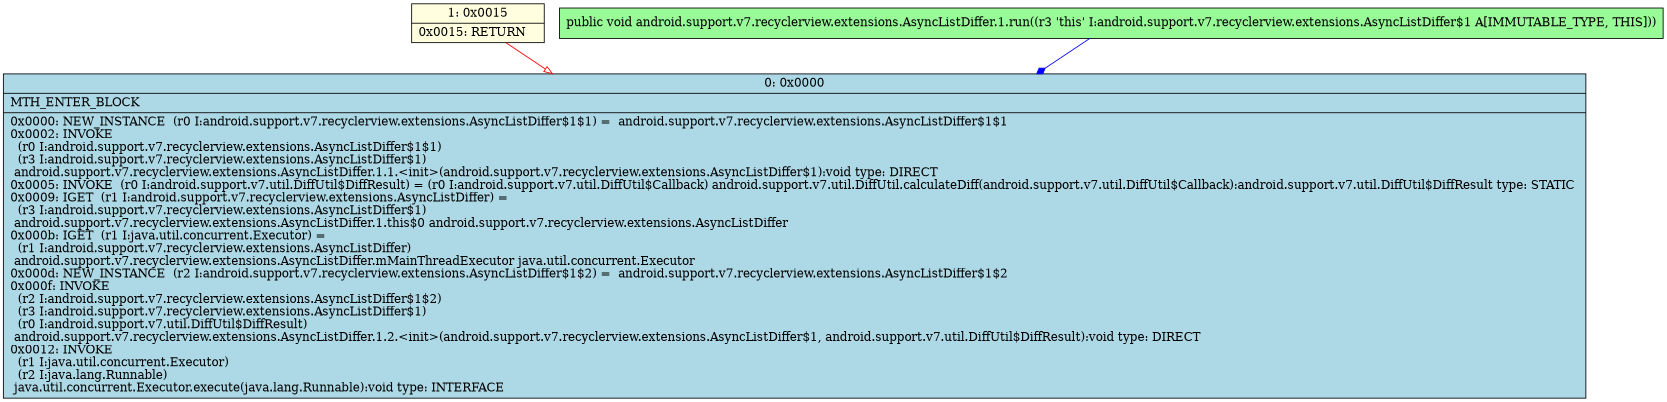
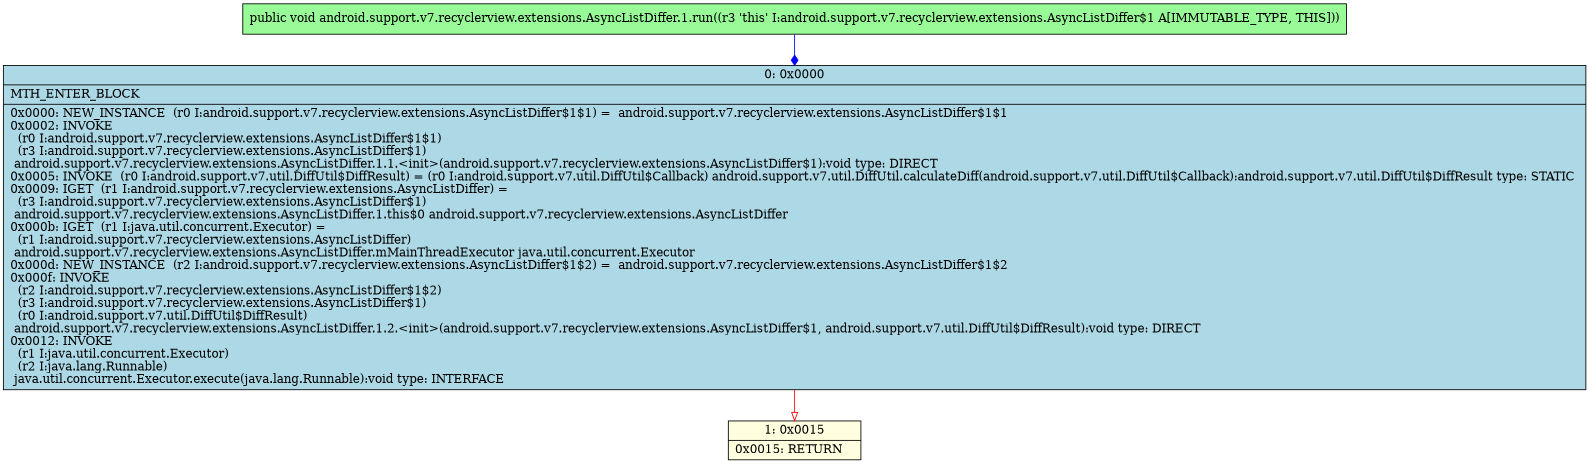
  digraph {
    node [shape=record style=filled]
    n1 [label="{0\:\ 0x0000|MTH_ENTER_BLOCK\l|0x0000: NEW_INSTANCE  (r0 I:android.support.v7.recyclerview.extensions.AsyncListDiffer$1$1) =  android.support.v7.recyclerview.extensions.AsyncListDiffer$1$1 \l0x0002: INVOKE  \l  (r0 I:android.support.v7.recyclerview.extensions.AsyncListDiffer$1$1)\l  (r3 I:android.support.v7.recyclerview.extensions.AsyncListDiffer$1)\l android.support.v7.recyclerview.extensions.AsyncListDiffer.1.1.\<init\>(android.support.v7.recyclerview.extensions.AsyncListDiffer$1):void type: DIRECT \l0x0005: INVOKE  (r0 I:android.support.v7.util.DiffUtil$DiffResult) = (r0 I:android.support.v7.util.DiffUtil$Callback) android.support.v7.util.DiffUtil.calculateDiff(android.support.v7.util.DiffUtil$Callback):android.support.v7.util.DiffUtil$DiffResult type: STATIC \l0x0009: IGET  (r1 I:android.support.v7.recyclerview.extensions.AsyncListDiffer) = \l  (r3 I:android.support.v7.recyclerview.extensions.AsyncListDiffer$1)\l android.support.v7.recyclerview.extensions.AsyncListDiffer.1.this$0 android.support.v7.recyclerview.extensions.AsyncListDiffer \l0x000b: IGET  (r1 I:java.util.concurrent.Executor) = \l  (r1 I:android.support.v7.recyclerview.extensions.AsyncListDiffer)\l android.support.v7.recyclerview.extensions.AsyncListDiffer.mMainThreadExecutor java.util.concurrent.Executor \l0x000d: NEW_INSTANCE  (r2 I:android.support.v7.recyclerview.extensions.AsyncListDiffer$1$2) =  android.support.v7.recyclerview.extensions.AsyncListDiffer$1$2 \l0x000f: INVOKE  \l  (r2 I:android.support.v7.recyclerview.extensions.AsyncListDiffer$1$2)\l  (r3 I:android.support.v7.recyclerview.extensions.AsyncListDiffer$1)\l  (r0 I:android.support.v7.util.DiffUtil$DiffResult)\l android.support.v7.recyclerview.extensions.AsyncListDiffer.1.2.\<init\>(android.support.v7.recyclerview.extensions.AsyncListDiffer$1, android.support.v7.util.DiffUtil$DiffResult):void type: DIRECT \l0x0012: INVOKE  \l  (r1 I:java.util.concurrent.Executor)\l  (r2 I:java.lang.Runnable)\l java.util.concurrent.Executor.execute(java.lang.Runnable):void type: INTERFACE \l}" fillcolor=lightblue]
    n2 [label="{1\:\ 0x0015|0x0015: RETURN   \l}" fillcolor=lightyellow]
    n3 [label="{public void android.support.v7.recyclerview.extensions.AsyncListDiffer.1.run((r3 'this' I:android.support.v7.recyclerview.extensions.AsyncListDiffer$1 A[IMMUTABLE_TYPE, THIS])) }" fillcolor=palegreen]
-   n2 -> n1 [color=red arrowhead=onormal]
+   n1 -> n2 [color=red arrowhead=onormal]
    n3 -> n1 [color=blue arrowhead=diamond]
  }
